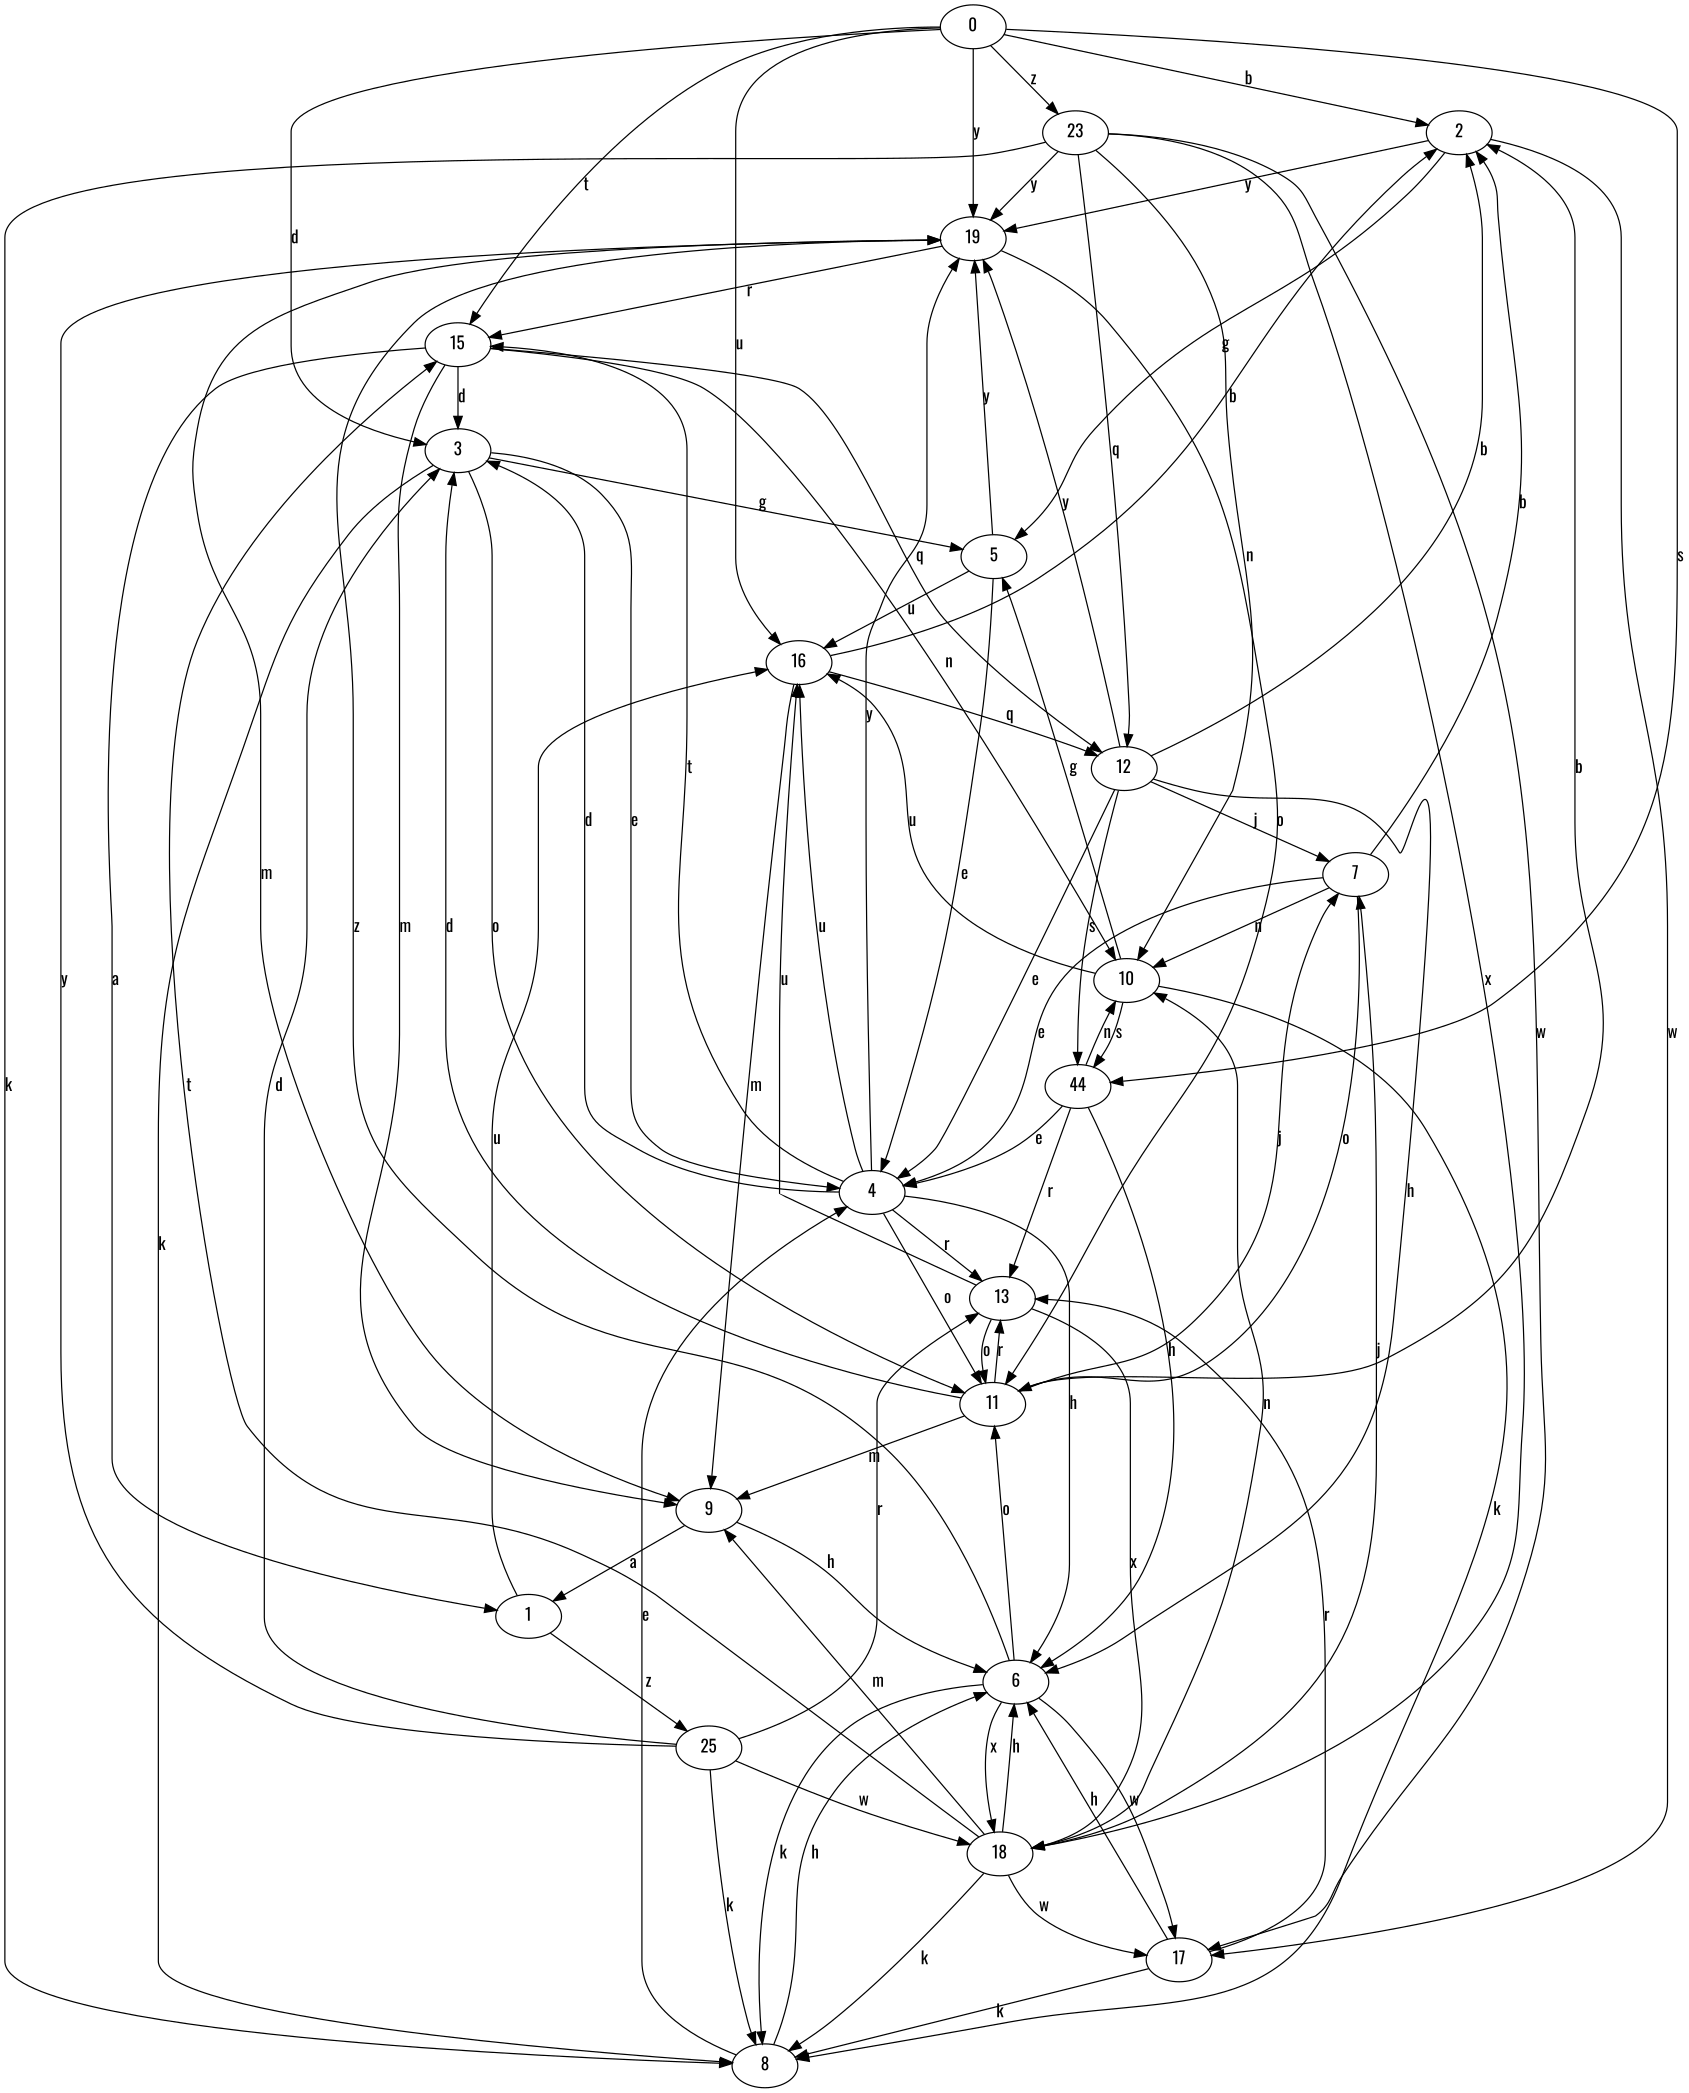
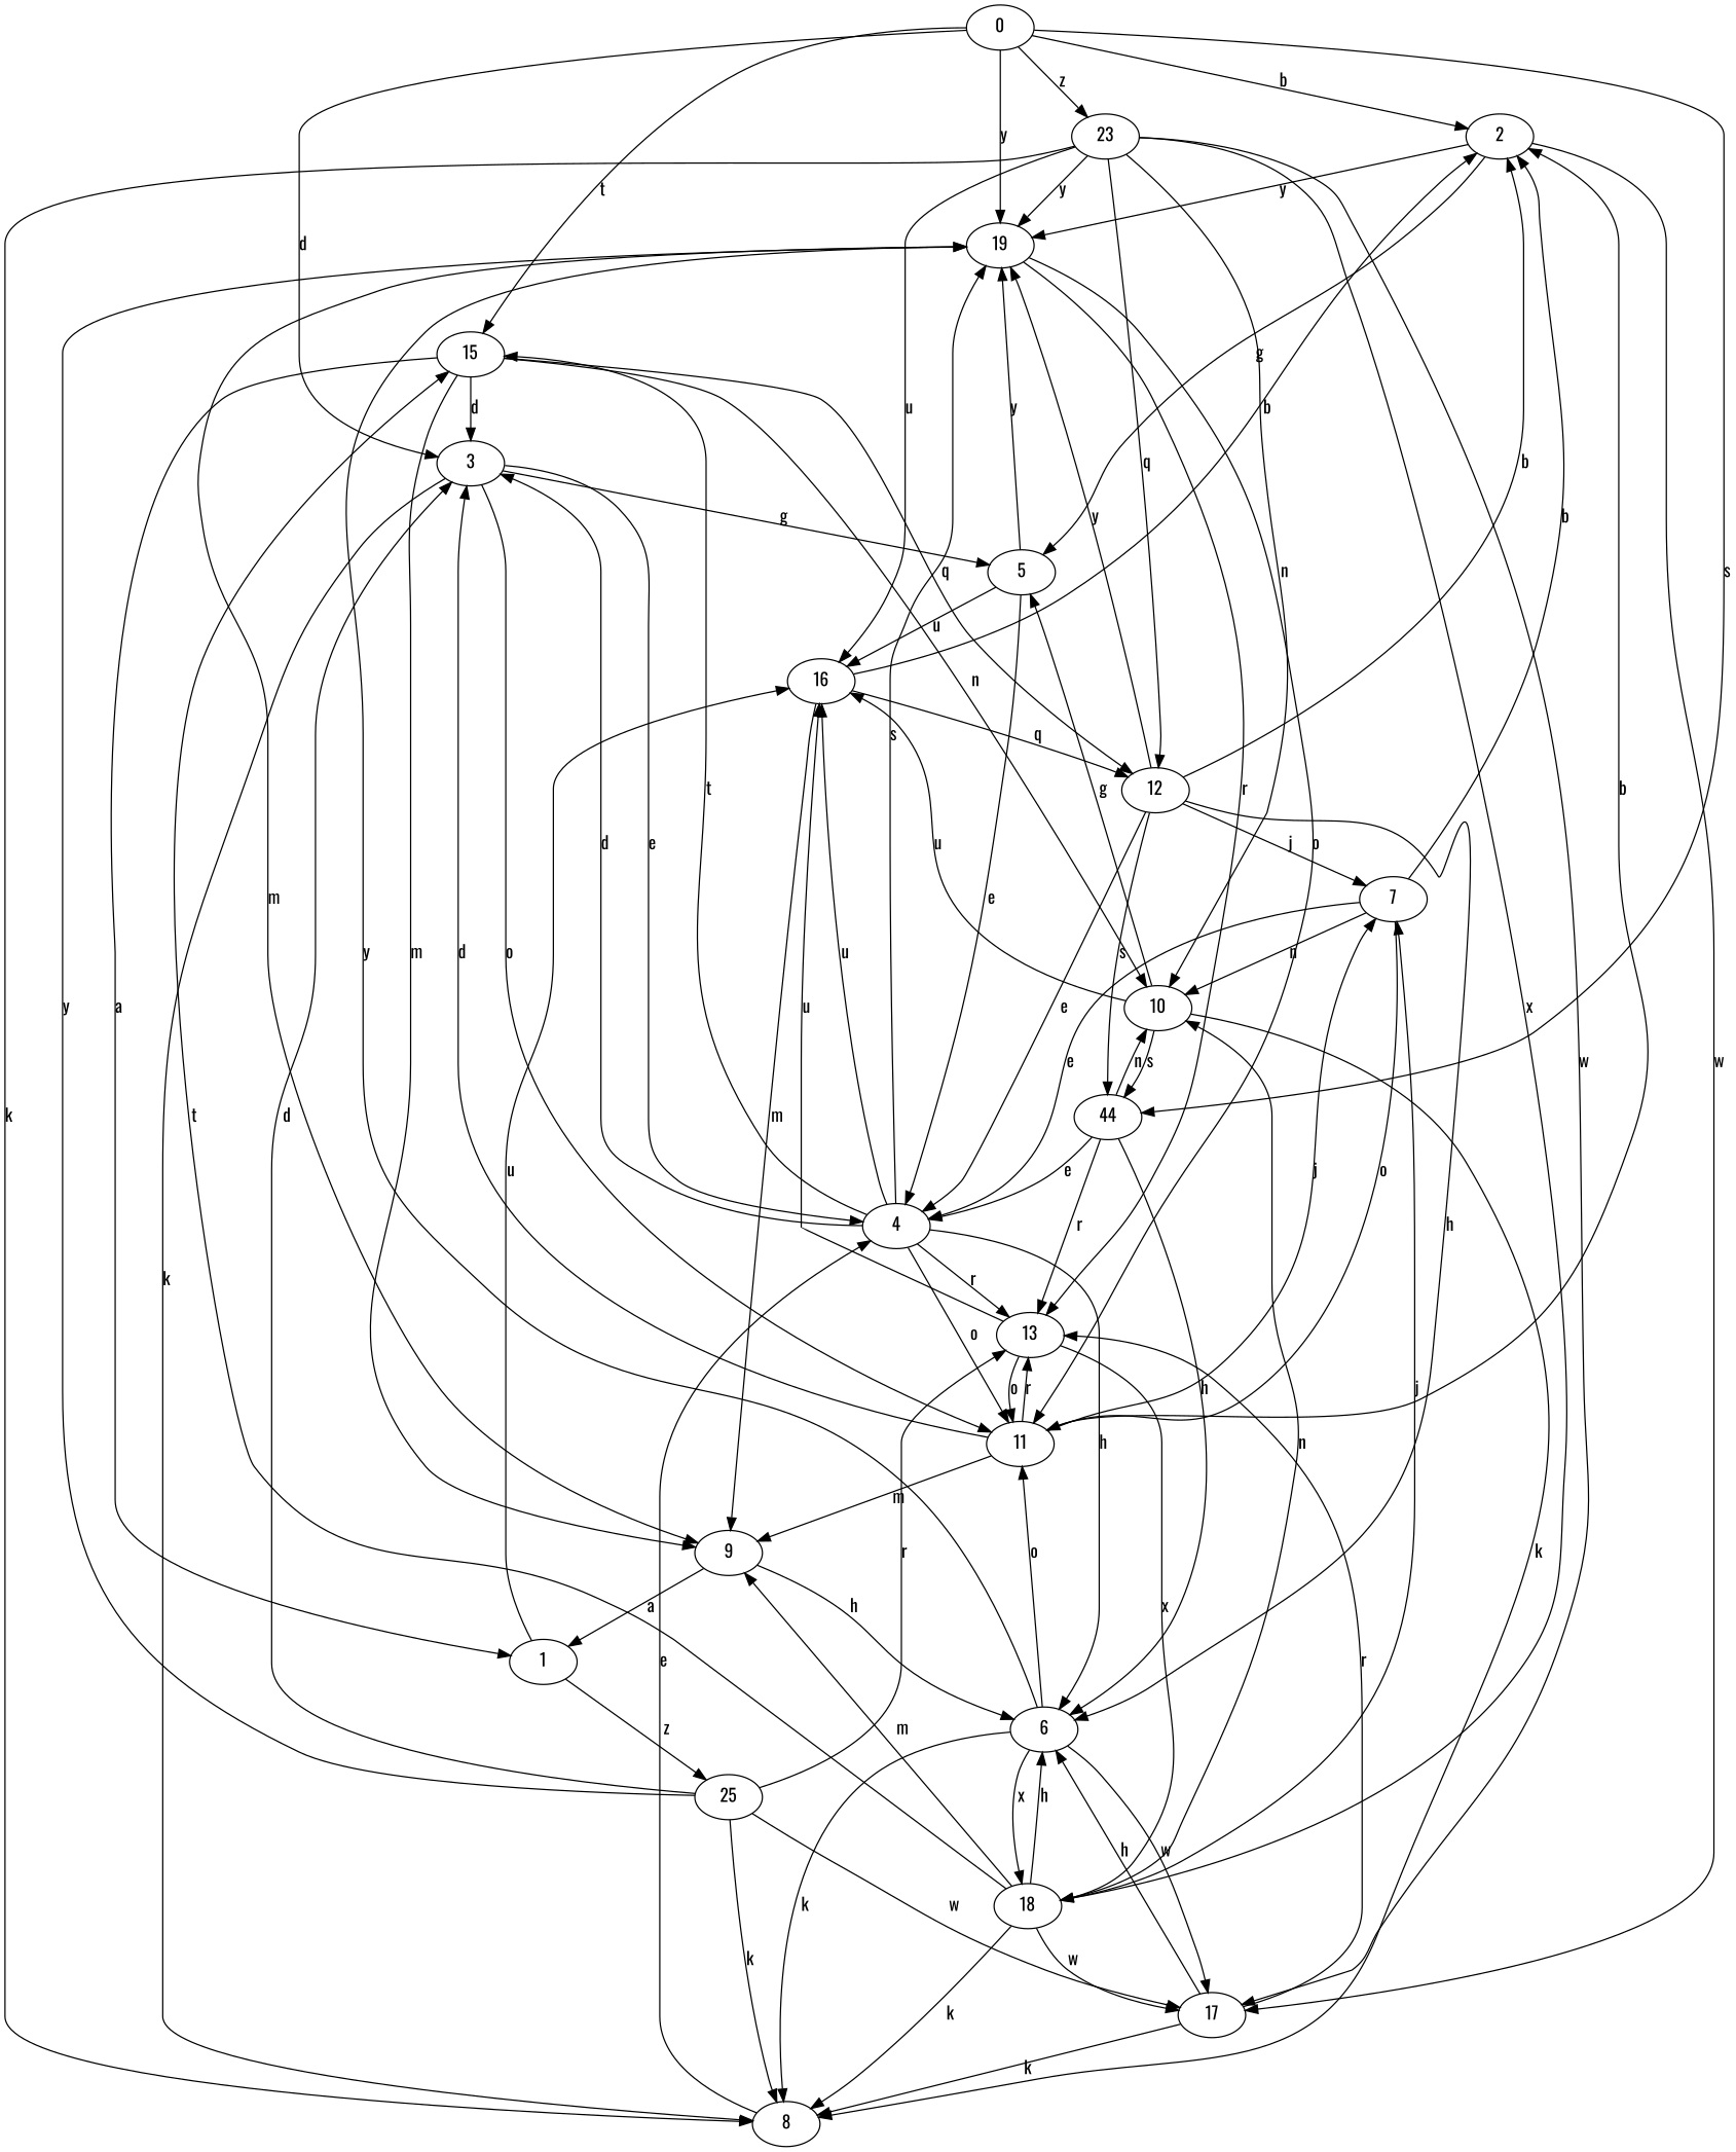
  strict digraph {
    fontname=Oswald
    node [fontname=Oswald]
    edge [fontname=Oswald]
    0
    2
    3
    n4 [label=44]
    15
    19
    23
    5
    17
    4
    8
    11
    6
    13
    10
    1
    9
    12
    16
    18
    25
    7
    0 -> 2 [label=b]
    0 -> 3 [label=d]
    0 -> n4 [label=s]
    0 -> 15 [label=t]
    0 -> 19 [label=y]
    0 -> 23 [label=z]
    2 -> 19 [label=y]
    2 -> 5 [label=g]
    2 -> 17 [label=w]
    3 -> 5 [label=g]
    3 -> 4 [label=e]
    3 -> 8 [label=k]
    3 -> 11 [label=o]
    n4 -> 4 [label=e]
    n4 -> 6 [label=h]
    n4 -> 13 [label=r]
    n4 -> 10 [label=n]
    15 -> 3 [label=d]
    15 -> 10 [label=n]
    15 -> 1 [label=a]
    15 -> 9 [label=m]
    15 -> 12 [label=q]
    19 -> 11 [label=o]
-   19 -> 15 [label=r]
+   19 -> 13 [label=r]
    19 -> 9 [label=m]
    23 -> 19 [label=y]
    23 -> 17 [label=w]
    23 -> 8 [label=k]
    23 -> 10 [label=n]
    23 -> 12 [label=q]
-   0 -> 16 [label=u]
+   23 -> 16 [label=u]
    23 -> 18 [label=x]
    5 -> 19 [label=y]
    5 -> 4 [label=e]
    5 -> 16 [label=u]
    17 -> 8 [label=k]
    17 -> 6 [label=h]
    17 -> 13 [label=r]
    4 -> 3 [label=d]
    4 -> 15 [label=t]
-   4 -> 19 [label=y]
+   4 -> 19 [label=s]
    4 -> 11 [label=o]
    4 -> 6 [label=h]
    4 -> 13 [label=r]
    4 -> 16 [label=u]
    8 -> 4 [label=e]
-   8 -> 6 [label=h]
    11 -> 2 [label=b]
    11 -> 3 [label=d]
    11 -> 13 [label=r]
    11 -> 9 [label=m]
    11 -> 7 [label=j]
-   6 -> 19 [label=z]
+   6 -> 19 [label=y]
    6 -> 17 [label=w]
    6 -> 8 [label=k]
    6 -> 11 [label=o]
    6 -> 18 [label=x]
    13 -> 11 [label=o]
    13 -> 16 [label=u]
    13 -> 18 [label=x]
    10 -> n4 [label=s]
    10 -> 5 [label=g]
    10 -> 8 [label=k]
    10 -> 16 [label=u]
    1 -> 16 [label=u]
    1 -> 25 [label=z]
    9 -> 6 [label=h]
    9 -> 1 [label=a]
    12 -> 2 [label=b]
    12 -> n4 [label=s]
    12 -> 19 [label=y]
    12 -> 4 [label=e]
    12 -> 6 [label=h]
    12 -> 7 [label=j]
    16 -> 2 [label=b]
    16 -> 9 [label=m]
    16 -> 12 [label=q]
    18 -> 15 [label=t]
    18 -> 17 [label=w]
    18 -> 8 [label=k]
    18 -> 6 [label=h]
    18 -> 10 [label=n]
    18 -> 9 [label=m]
    18 -> 7 [label=j]
    25 -> 3 [label=d]
    25 -> 19 [label=y]
-   25 -> 18 [label=w]
+   25 -> 17 [label=w]
    25 -> 8 [label=k]
    25 -> 13 [label=r]
    7 -> 2 [label=b]
    7 -> 4 [label=e]
    7 -> 11 [label=o]
    7 -> 10 [label=n]
  }
